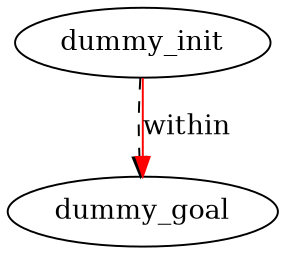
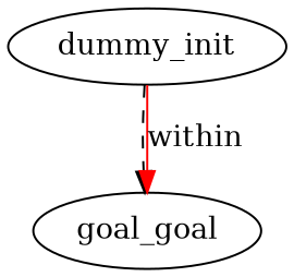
  digraph {
    node [fillcolor=white style=filled]
    n1 [label=dummy_init]
-   n2 [label=dummy_goal]
+   n2 [label=goal_goal]
    n1 -> n2 [color=black style=dashed]
    n1 -> n2 [color=red label=within]
  }
